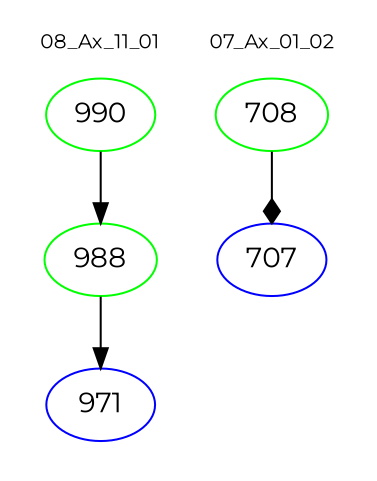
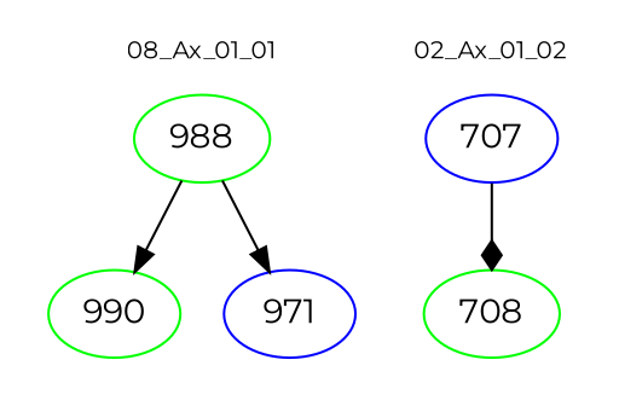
  digraph {
    fontname=Montserrat
    node [color=green fontname=Montserrat]
    edge [arrowhead=normal color=black fontname=Montserrat]
    n1 [label=990]
    n2 [label=988]
    n3 [color=blue label=971]
    n4 [label=708]
    n5 [color=blue label=707]
    subgraph cluster_1 {
      color=white
      fontsize=10
-     label="08_Ax_11_01"
+     label="08_Ax_01_01"
      n1
      n2
      n3
    }
    subgraph cluster_2 {
      color=white
      fontsize=10
-     label="07_Ax_01_02"
+     label="02_Ax_01_02"
      n4
      n5
    }
-   n1 -> n2
+   n2 -> n1
    n2 -> n3
-   n4 -> n5 [arrowhead=diamond]
+   n5 -> n4 [arrowhead=diamond]
  }
